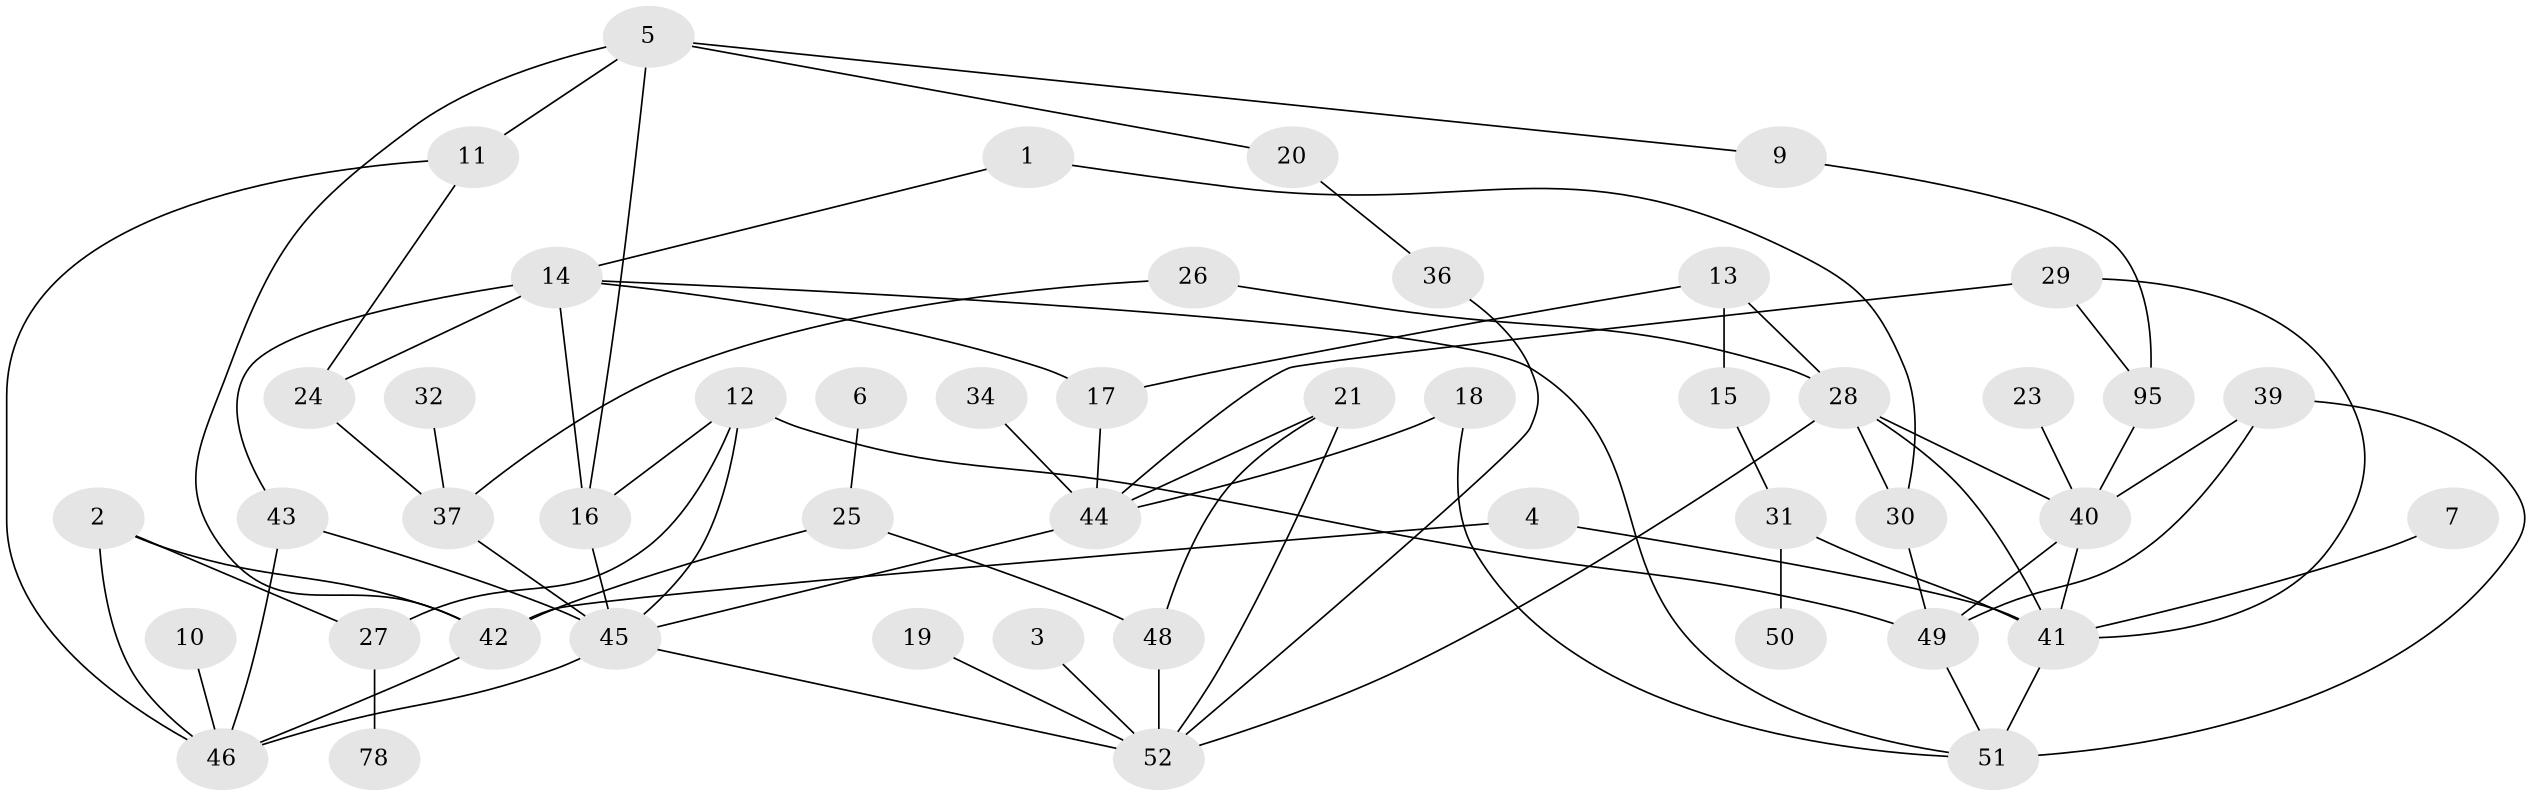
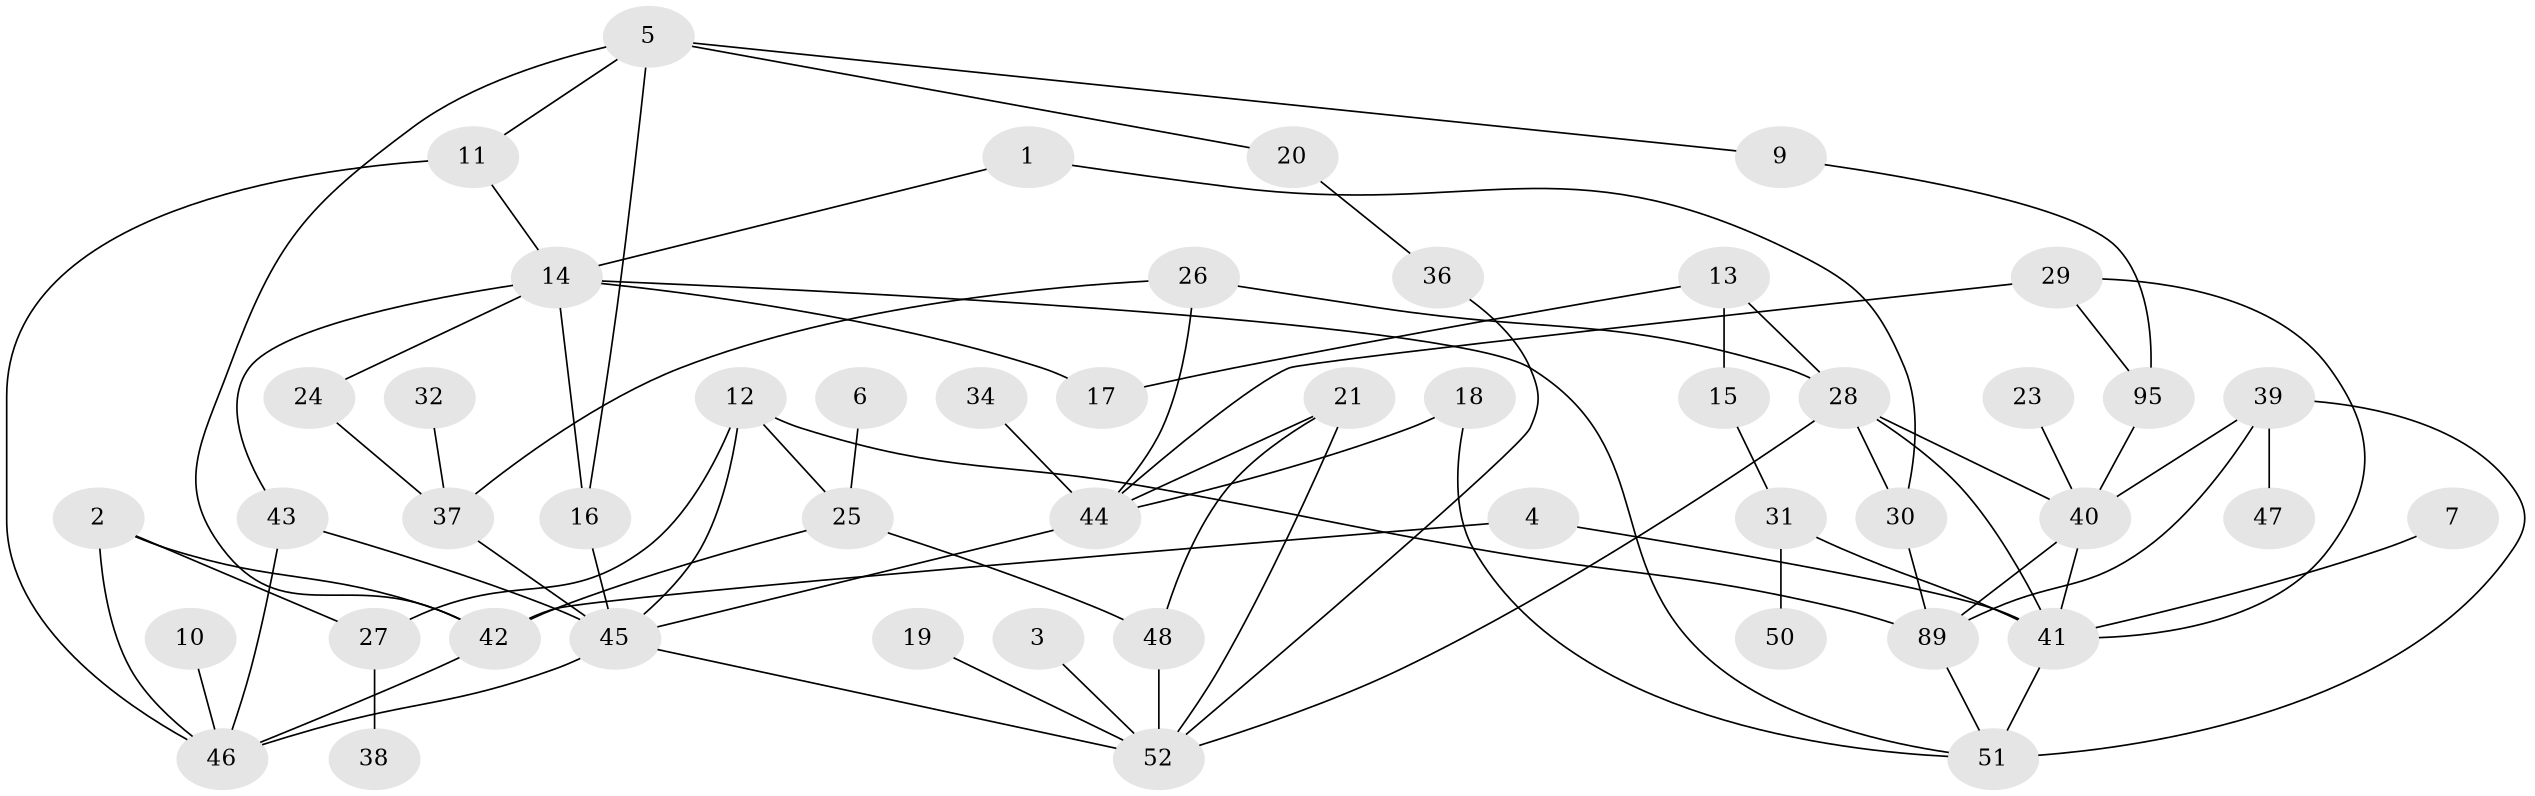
  graph {
    node [color=gray90 style=filled]
    edge [weight=1.0]
    1
    14
    30
    16
    17
    24
    43
    51
-   49
+   49 [label=89]
    2
    27
    42
    46
-   38 [label=78]
+   38
    3
    52
    4
    41
    5
    9
    11
    20
    n23 [label=95]
    45
    36
    6
    25
    48
    7
    40
    10
    12
    13
    15
    28
    31
    37
    50
    18
    44
    19
    21
    23
    26
    29
    32
    34
    39
+   47
    1 -- 14
    1 -- 30
    14 -- 16 [weight=2.0]
    14 -- 17
    14 -- 24
    14 -- 43
    14 -- 51
    30 -- 49
    16 -- 45
    24 -- 37
    43 -- 46
    43 -- 45
    49 -- 51
    2 -- 27
    2 -- 42
    2 -- 46
    27 -- 38
    42 -- 46
    3 -- 52
    4 -- 42
    4 -- 41
    41 -- 51 [weight=2.0]
    5 -- 16
    5 -- 42
    5 -- 9
    5 -- 11
    5 -- 20
    9 -- n23
-   11 -- 24
+   11 -- 14
    11 -- 46
    20 -- 36
    n23 -- 40
    45 -- 46
    45 -- 52
    36 -- 52
    6 -- 25
    25 -- 42
    25 -- 48
    48 -- 52
    7 -- 41 [weight=2.0]
    40 -- 49
    40 -- 41
    10 -- 46
-   12 -- 16
+   12 -- 25
    12 -- 49
    12 -- 27
    12 -- 45
    13 -- 17
    13 -- 15
    13 -- 28
    15 -- 31
    28 -- 30
    28 -- 52
    28 -- 41
    28 -- 40
    31 -- 41
    31 -- 50
    37 -- 45
    18 -- 51
    18 -- 44
    44 -- 45
    19 -- 52
    21 -- 52
    21 -- 48
    21 -- 44
    23 -- 40
    26 -- 28
    26 -- 37
-   17 -- 44
+   26 -- 44
    29 -- 41
    29 -- n23
    29 -- 44
    32 -- 37
    34 -- 44
    39 -- 51
    39 -- 49
    39 -- 40
+   39 -- 47
  }
